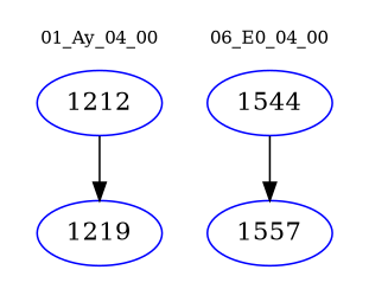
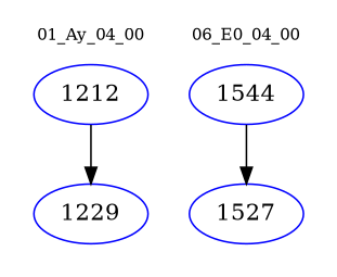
  digraph {
    node [color=blue]
    edge [color=black]
    n1 [label=1212]
-   n2 [label=1219]
+   n2 [label=1229]
    n3 [label=1544]
-   n4 [label=1557]
+   n4 [label=1527]
    subgraph cluster_1 {
      color=white
      fontsize=10
      label="01_Ay_04_00"
      n1
      n2
    }
    subgraph cluster_2 {
      color=white
      fontsize=10
      label="06_E0_04_00"
      n3
      n4
    }
    n1 -> n2
    n3 -> n4
  }
